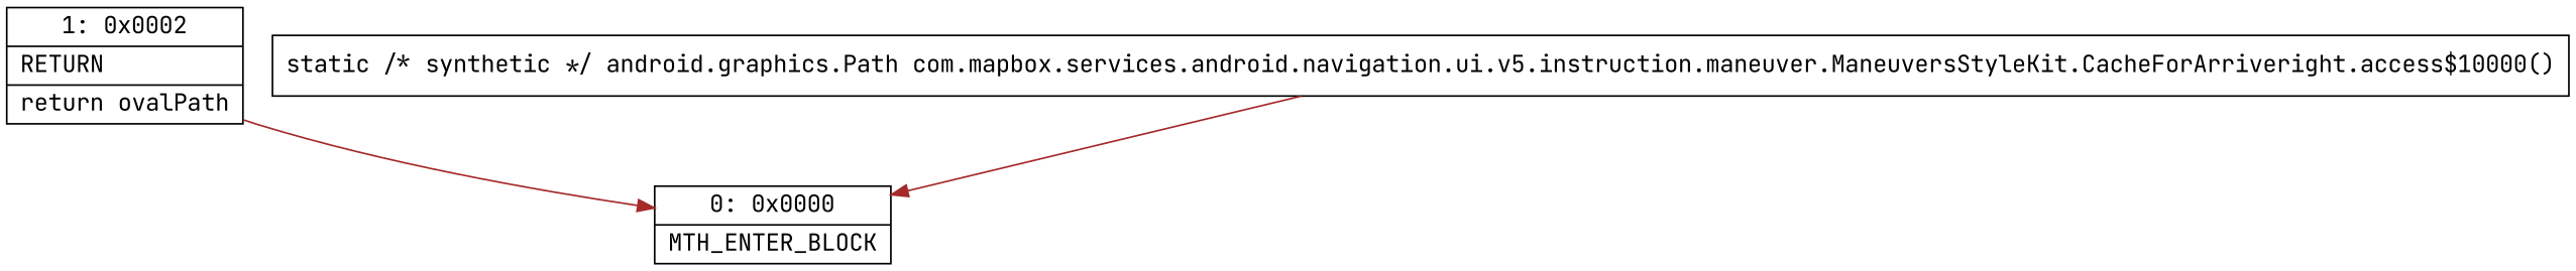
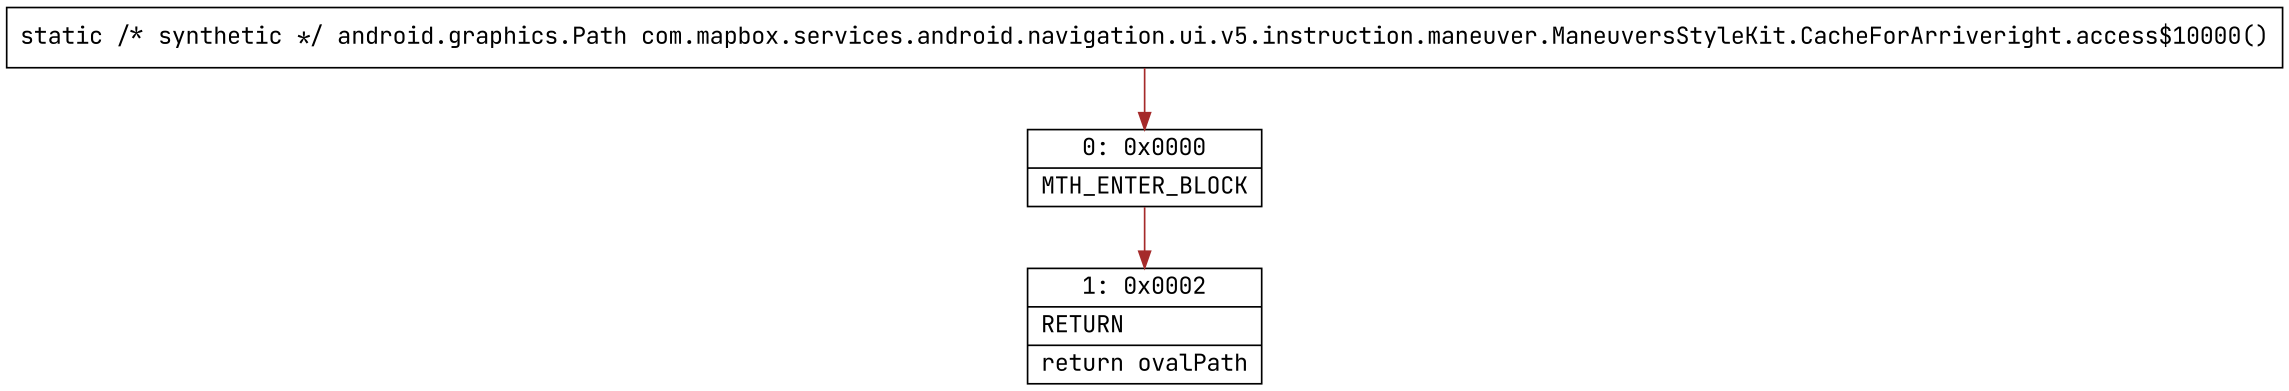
  digraph {
    fontname="JetBrains Mono"
    node [shape=record fontname="JetBrains Mono"]
    edge [color=brown style=solid fontname="JetBrains Mono"]
    n1 [label="{0\:\ 0x0000|MTH_ENTER_BLOCK\l}"]
    n2 [label="{1\:\ 0x0002|RETURN\l|return ovalPath\l}"]
    n3 [label="{static \/* synthetic *\/ android.graphics.Path com.mapbox.services.android.navigation.ui.v5.instruction.maneuver.ManeuversStyleKit.CacheForArriveright.access$10000() }"]
-   n2 -> n1
+   n1 -> n2
    n3 -> n1
  }
